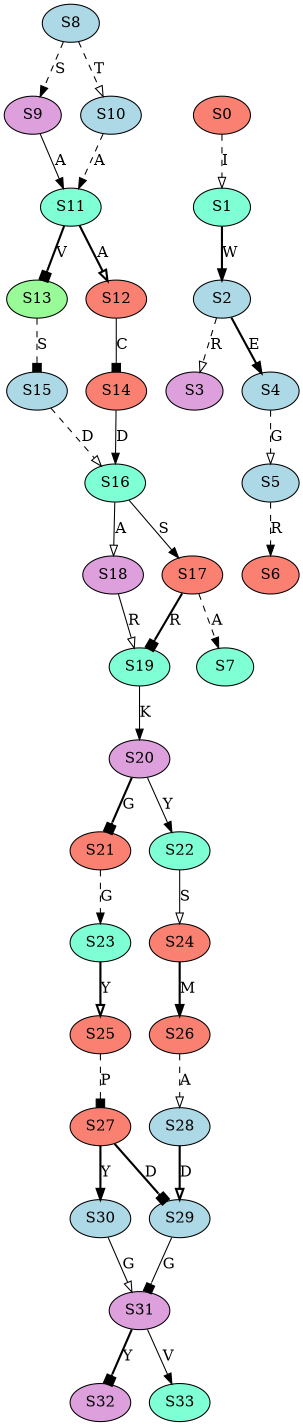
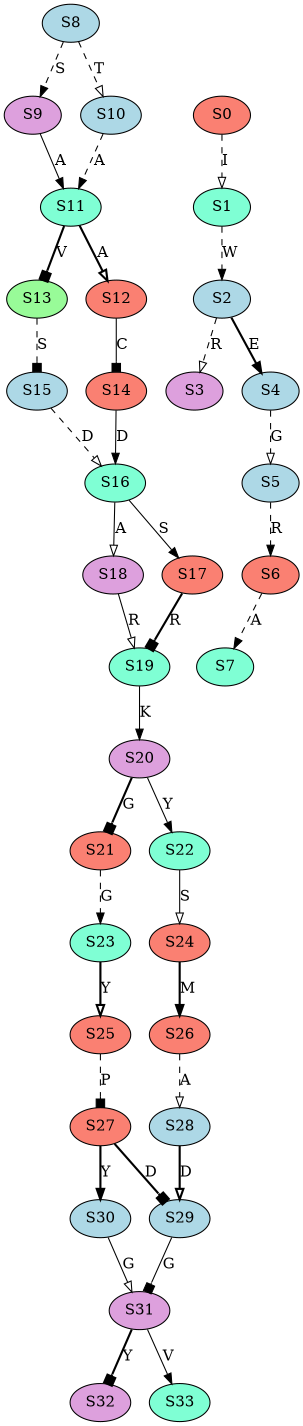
  strict digraph {
    node [fillcolor=salmon style=filled]
    edge [arrowhead=normal style=dashed]
    S1 [fillcolor=aquamarine]
    S0
    S2 [fillcolor=lightblue]
    S3 [fillcolor=plum]
    S4 [fillcolor=lightblue]
    S5 [fillcolor=lightblue]
    S6
    S7 [fillcolor=aquamarine]
    S8 [fillcolor=lightblue]
    S9 [fillcolor=plum]
    S10 [fillcolor=lightblue]
    S11 [fillcolor=aquamarine]
    S12
    S13 [fillcolor=palegreen]
    S14
    S15 [fillcolor=lightblue]
    S16 [fillcolor=aquamarine]
    S17
    S18 [fillcolor=plum]
    S19 [fillcolor=aquamarine]
    S20 [fillcolor=plum]
    S21
    S22 [fillcolor=aquamarine]
    S23 [fillcolor=aquamarine]
    S24
    S25
    S26
    S27
    S28 [fillcolor=lightblue]
    S29 [fillcolor=lightblue]
    S30 [fillcolor=lightblue]
    S31 [fillcolor=plum]
    S32 [fillcolor=plum]
    S33 [fillcolor=aquamarine]
-   S1 -> S2 [label=W style=bold]
+   S1 -> S2 [label=W]
    S0 -> S1 [arrowhead=onormal label=I]
    S2 -> S3 [arrowhead=onormal label=R]
    S2 -> S4 [label=E style=bold]
    S4 -> S5 [arrowhead=onormal label=G]
    S5 -> S6 [label=R]
-   S17 -> S7 [label=A]
+   S6 -> S7 [label=A]
    S8 -> S9 [label=S]
    S8 -> S10 [arrowhead=onormal label=T]
    S9 -> S11 [label=A style=solid]
    S10 -> S11 [label=A]
    S11 -> S12 [arrowhead=onormal label=A style=bold]
    S11 -> S13 [arrowhead=box label=V style=bold]
    S12 -> S14 [arrowhead=box label=C style=solid]
    S13 -> S15 [arrowhead=box label=S]
    S14 -> S16 [label=D style=solid]
    S15 -> S16 [arrowhead=onormal label=D]
    S16 -> S17 [label=S style=solid]
    S16 -> S18 [arrowhead=onormal label=A style=solid]
    S17 -> S19 [arrowhead=box label=R style=bold]
    S18 -> S19 [arrowhead=onormal label=R style=solid]
    S19 -> S20 [label=K style=solid]
    S20 -> S21 [arrowhead=box label=G style=bold]
    S20 -> S22 [label=Y style=solid]
    S21 -> S23 [label=G]
    S22 -> S24 [arrowhead=onormal label=S style=solid]
    S23 -> S25 [arrowhead=onormal label=Y style=bold]
    S24 -> S26 [label=M style=bold]
    S25 -> S27 [arrowhead=box label=P]
    S26 -> S28 [arrowhead=onormal label=A]
    S27 -> S29 [arrowhead=box label=D style=bold]
    S27 -> S30 [label=Y style=bold]
    S28 -> S29 [arrowhead=onormal label=D style=bold]
    S29 -> S31 [arrowhead=box label=G style=solid]
    S30 -> S31 [arrowhead=onormal label=G style=solid]
    S31 -> S32 [arrowhead=box label=Y style=bold]
    S31 -> S33 [label=V style=solid]
  }
